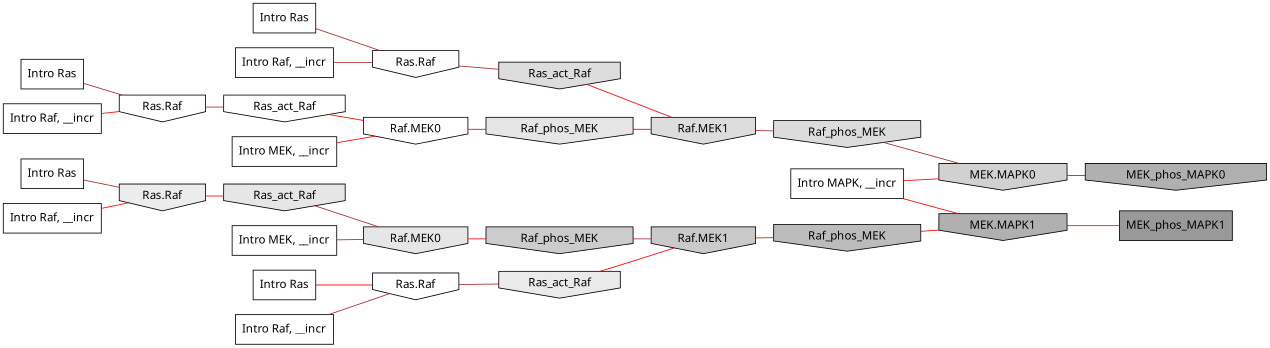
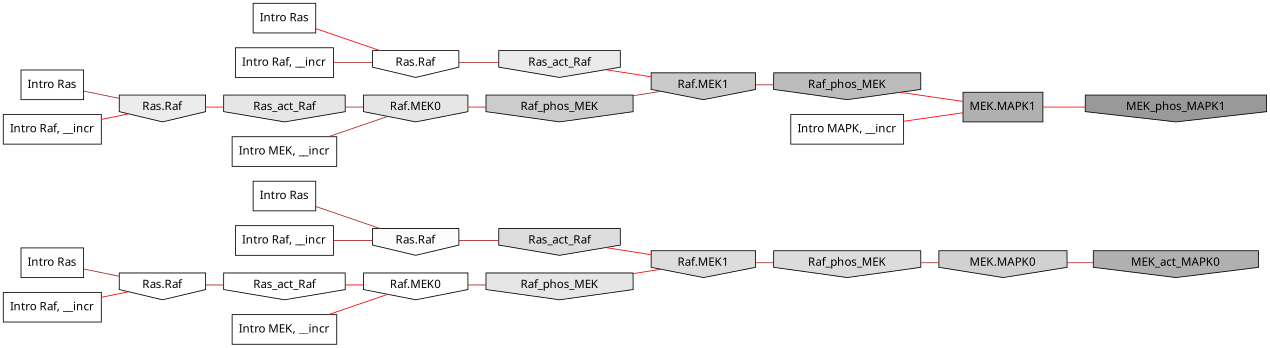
  digraph {
    rankdir=LR
    ranksep=0.30
    node [fillcolor="0.000 0.000 1.000" fontname="CMU Serif" shape=invhouse style=filled]
    edge [color=brown dir=none fontname="CMU Serif"]
    n1 [label="Intro Ras" shape=rectangle]
    n2 [fillcolor="0.000 0.000 0.985" label="Ras.Raf"]
    n3 [fillcolor="0.000 0.000 0.866" label=Ras_act_Raf]
    n4 [label="Intro Ras" shape=rectangle]
    n5 [label="Ras.Raf"]
    n6 [fillcolor="0.000 0.000 0.998" label=Ras_act_Raf]
    n7 [label="Intro Ras" shape=rectangle]
    n8 [label="Ras.Raf"]
    n9 [fillcolor="0.000 0.000 0.915" label=Ras_act_Raf]
    n10 [label="Intro Ras" shape=rectangle]
    n11 [fillcolor="0.000 0.000 0.923" label="Ras.Raf"]
    n12 [fillcolor="0.000 0.000 0.900" label=Ras_act_Raf]
    n13 [label="Intro Raf, __incr" shape=rectangle]
    n14 [label="Intro Raf, __incr" shape=rectangle]
    n15 [label="Intro Raf, __incr" shape=rectangle]
    n16 [label="Intro Raf, __incr" shape=rectangle]
    n17 [label="Intro MEK, __incr" shape=rectangle]
    n18 [fillcolor="0.000 0.000 0.997" label="Raf.MEK0"]
    n19 [fillcolor="0.000 0.000 0.900" label=Raf_phos_MEK]
    n20 [label="Intro MEK, __incr" shape=rectangle]
    n21 [fillcolor="0.000 0.000 0.900" label="Raf.MEK0"]
    n22 [fillcolor="0.000 0.000 0.798" label=Raf_phos_MEK]
    n23 [label="Intro MAPK, __incr" shape=rectangle]
    n24 [fillcolor="0.000 0.000 0.819" label="MEK.MAPK0"]
-   n25 [fillcolor="0.000 0.000 0.688" label="MEK.MAPK1"]
-   n26 [fillcolor="0.000 0.000 0.688" label=MEK_phos_MAPK0]
+   n25 [fillcolor="0.000 0.000 0.688" label="MEK.MAPK1" shape=box]
+   n26 [fillcolor="0.000 0.000 0.688" label=MEK_act_MAPK0]
    n27 [fillcolor="0.000 0.000 0.790" label="Raf.MEK1"]
    n28 [fillcolor="0.000 0.000 0.866" label="Raf.MEK1"]
    n29 [fillcolor="0.000 0.000 0.736" label=Raf_phos_MEK]
    n30 [fillcolor="0.000 0.000 0.863" label=Raf_phos_MEK]
-   n31 [fillcolor="0.000 0.000 0.600" label=MEK_phos_MAPK1 shape=box]
+   n31 [fillcolor="0.000 0.000 0.600" label=MEK_phos_MAPK1]
    n1 -> n2
    n2 -> n3
    n3 -> n28 [color=red]
    n4 -> n5
    n5 -> n6
    n6 -> n18 [color=red]
    n7 -> n8 [color=red]
    n8 -> n9
    n9 -> n27 [color=red]
    n10 -> n11
    n11 -> n12 [color=red]
    n12 -> n21
    n13 -> n8
    n14 -> n2
    n15 -> n11 [color=red]
    n16 -> n5 [color=red]
    n17 -> n18 [color=red]
    n18 -> n19
    n19 -> n28 [color=red]
    n20 -> n21
    n21 -> n22 [color=red]
    n22 -> n27
-   n23 -> n24 [color=red]
    n23 -> n25 [color=red]
    n24 -> n26
    n25 -> n31 [color=red]
    n27 -> n29
    n28 -> n30
    n29 -> n25 [color=red]
    n30 -> n24
  }
